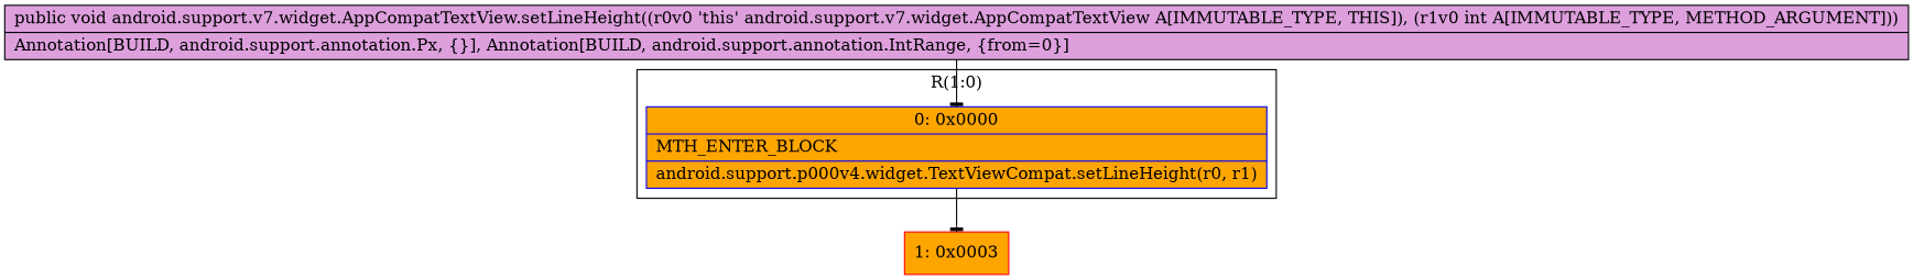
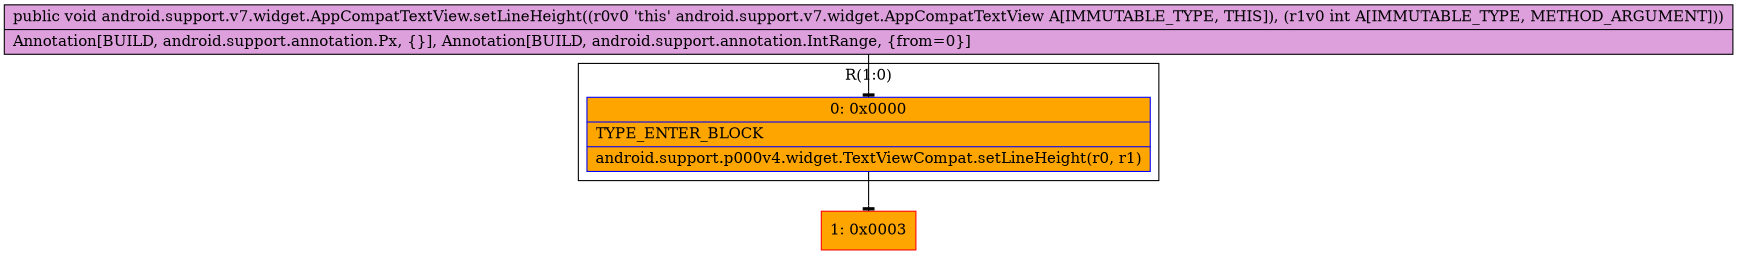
  digraph {
    node [shape=record style=filled fillcolor=orange]
    edge [arrowhead=tee]
-   n1 [color=blue label="{0\:\ 0x0000|MTH_ENTER_BLOCK\l|android.support.p000v4.widget.TextViewCompat.setLineHeight(r0, r1)\l}"]
+   n1 [color=blue label="{0\:\ 0x0000|TYPE_ENTER_BLOCK\l|android.support.p000v4.widget.TextViewCompat.setLineHeight(r0, r1)\l}"]
    n2 [color=red label="{1\:\ 0x0003}"]
    n3 [label="{public void android.support.v7.widget.AppCompatTextView.setLineHeight((r0v0 'this' android.support.v7.widget.AppCompatTextView A[IMMUTABLE_TYPE, THIS]), (r1v0 int A[IMMUTABLE_TYPE, METHOD_ARGUMENT]))  | Annotation[BUILD, android.support.annotation.Px, \{\}], Annotation[BUILD, android.support.annotation.IntRange, \{from=0\}]\l}" fillcolor=plum]
    subgraph cluster_1 {
      label="R(1:0)"
      n1
    }
    n1 -> n2
    n3 -> n1
  }
